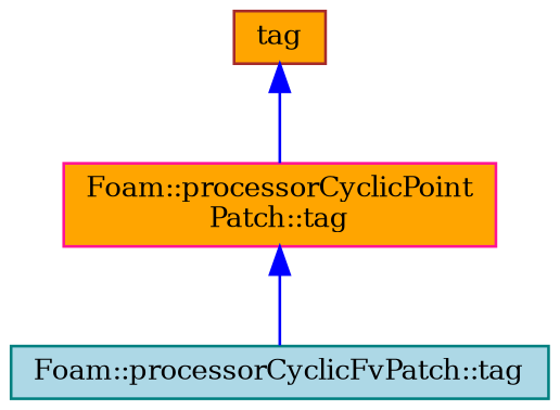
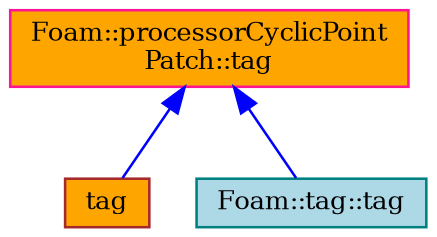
  digraph {
    fontname="DejaVu Serif"
    rankdir=TB
    node [fillcolor=orange fontname="DejaVu Serif" fontsize=10 shape=box style=filled]
    edge [color=blue dir=back fontname="DejaVu Serif" fontsize=10 labelfontname=Helvetica labelfontsize=10 style=solid]
    n1 [color=brown fontcolor=black height=0.2 label=tag width=0.4]
    n2 [color=deeppink height=0.2 label="Foam::processorCyclicPoint\lPatch::tag" width=0.4]
-   n3 [color=teal fillcolor=lightblue height=0.2 label="Foam::processorCyclicFvPatch::tag" width=0.4]
-   n1 -> n2
+   n3 [color=teal fillcolor=lightblue height=0.2 label="Foam::tag::tag" width=0.4]
+   n2 -> n1
    n2 -> n3
  }
